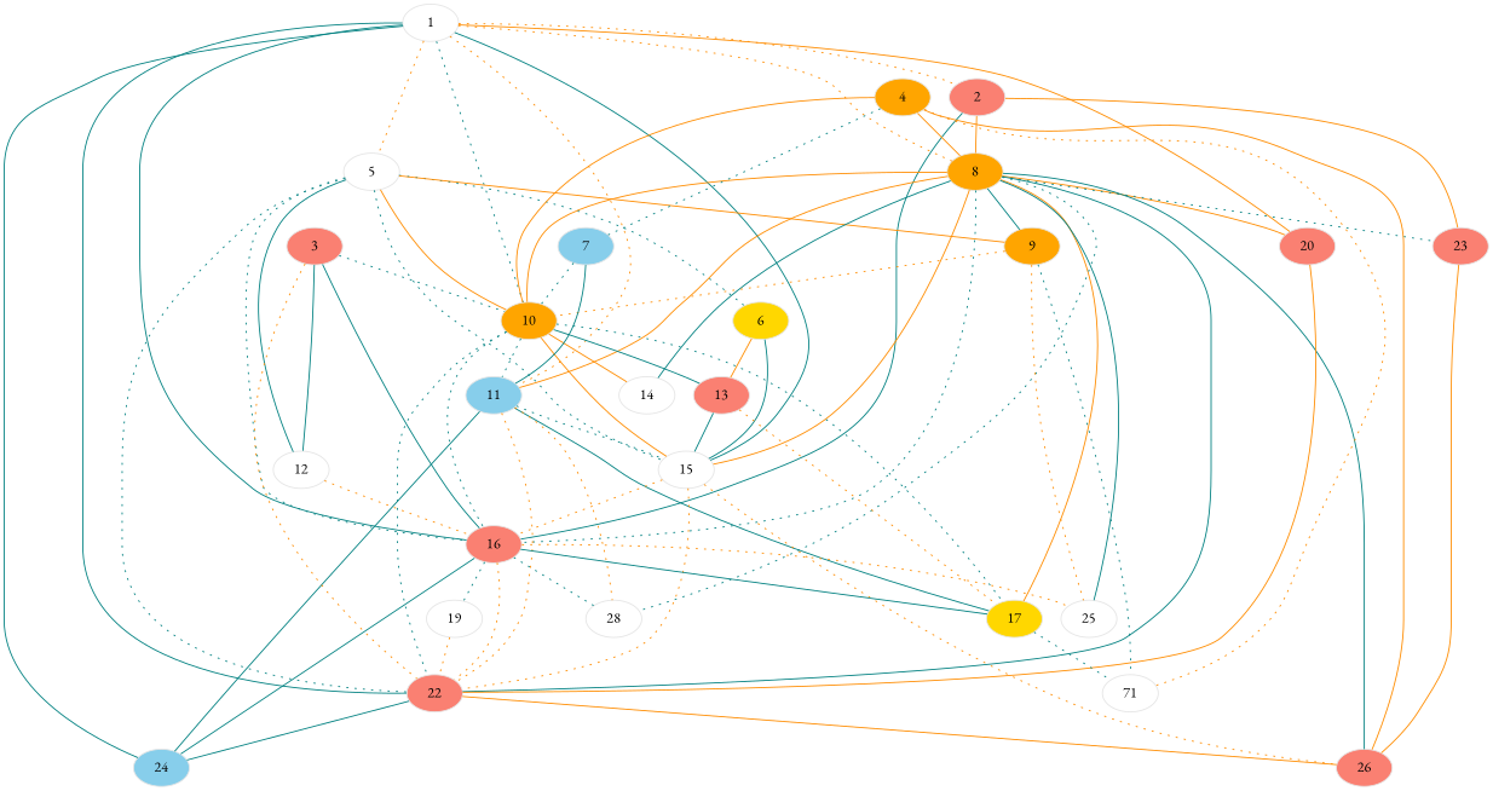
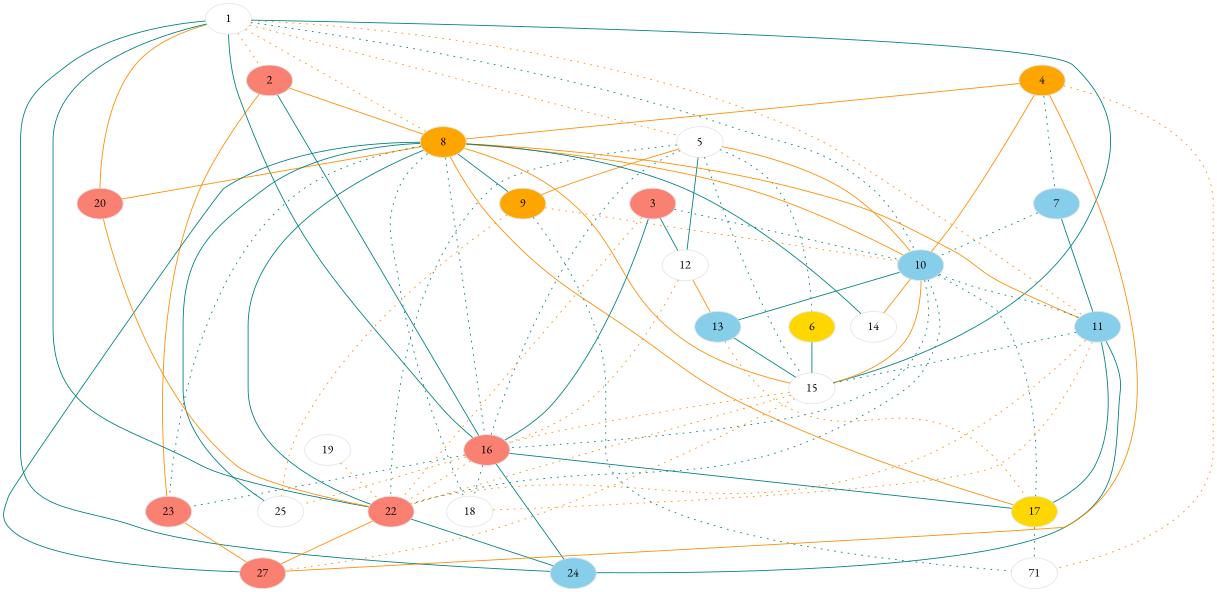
  graph {
    fontname="EB Garamond"
    node [color=gray90 fillcolor=white fontname="EB Garamond" style=filled]
    edge [color=teal fontname="EB Garamond" style=solid weight=1.0]
    2 [fillcolor=salmon]
    1
    5
    8 [fillcolor=orange]
-   10 [fillcolor=orange]
+   10 [fillcolor=skyblue]
    11 [fillcolor=skyblue]
    15
    16 [fillcolor=salmon]
    20 [fillcolor=salmon]
    22 [fillcolor=salmon]
    24 [fillcolor=skyblue]
    23 [fillcolor=salmon]
    12
    6 [fillcolor=gold]
    9 [fillcolor=orange]
-   26 [fillcolor=salmon]
+   26 [fillcolor=salmon label=27]
    14
    17 [fillcolor=gold]
-   18 [label=28]
+   18
    25
-   13 [fillcolor=salmon]
+   13 [fillcolor=skyblue]
    3 [fillcolor=salmon]
    4 [fillcolor=orange]
    7 [fillcolor=skyblue]
    n25 [label=71]
    19
    2 -- 8 [color=darkorange]
    2 -- 16 [weight=2.0]
    2 -- 23 [color=darkorange]
    1 -- 2 [color=darkorange style=dotted weight=2.0]
    1 -- 5 [color=darkorange style=dotted]
    1 -- 8 [color=darkorange style=dotted weight=2.0]
    1 -- 10 [style=dotted weight=2.0]
    1 -- 11 [color=darkorange style=dotted]
    1 -- 15
    1 -- 16 [weight=4.0]
    1 -- 20 [color=darkorange]
    1 -- 22 [weight=3.0]
    1 -- 24
    5 -- 10 [color=darkorange]
    5 -- 15 [style=dotted weight=2.0]
    5 -- 16 [style=dotted]
    5 -- 22 [style=dotted]
    5 -- 12
    5 -- 6 [style=dotted]
    5 -- 9 [color=darkorange]
    8 -- 10 [color=darkorange weight=8.0]
    8 -- 11 [color=darkorange weight=2.0]
    8 -- 15 [color=darkorange weight=2.0]
    8 -- 16 [style=dotted weight=4.0]
    8 -- 20 [color=darkorange weight=2.0]
    8 -- 22 [weight=3.0]
    8 -- 23 [style=dotted]
    8 -- 9 [weight=2.0]
    8 -- 26 [weight=2.0]
    8 -- 14 [weight=2.0]
    8 -- 17 [color=darkorange]
    8 -- 18 [style=dotted weight=3.0]
    8 -- 25
    10 -- 11 [style=dotted weight=3.0]
    10 -- 15 [color=darkorange weight=3.0]
    10 -- 16 [style=dotted weight=4.0]
    10 -- 22 [style=dotted weight=4.0]
    10 -- 14 [color=darkorange]
    10 -- 17 [style=dotted weight=2.0]
    10 -- 13
    11 -- 15 [style=dotted]
    11 -- 22 [color=darkorange style=dotted]
    11 -- 24 [weight=2.0]
    11 -- 17
    11 -- 18 [color=darkorange style=dotted]
    15 -- 16 [color=darkorange style=dotted weight=3.0]
    15 -- 22 [color=darkorange style=dotted]
    15 -- 26 [color=darkorange style=dotted]
    16 -- 22 [color=darkorange style=dotted weight=2.0]
    16 -- 24 [weight=2.0]
-   16 -- 19 [style=dotted]
+   16 -- 23 [style=dotted]
    16 -- 17
    16 -- 18 [style=dotted weight=2.0]
    16 -- 25 [color=darkorange style=dotted]
    20 -- 22 [color=darkorange]
    22 -- 24
    22 -- 26 [color=darkorange]
    23 -- 26 [color=darkorange]
    12 -- 16 [color=darkorange style=dotted weight=2.0]
-   6 -- 13 [color=darkorange]
+   12 -- 13 [color=darkorange]
    6 -- 15 [weight=2.0]
    9 -- 10 [color=darkorange style=dotted]
    9 -- 25 [color=darkorange style=dotted]
    9 -- n25 [style=dotted]
    17 -- n25 [style=dotted weight=2.0]
    13 -- 15
    13 -- 17 [color=darkorange style=dotted]
    3 -- 10 [style=dotted]
    3 -- 16
    3 -- 22 [color=darkorange style=dotted]
    3 -- 12
    4 -- 8 [color=darkorange]
    4 -- 10 [color=darkorange]
    4 -- 26 [color=darkorange]
    4 -- 7 [style=dotted]
    4 -- n25 [color=darkorange style=dotted]
    7 -- 10 [style=dotted]
    7 -- 11
    19 -- 22 [color=darkorange style=dotted]
  }
